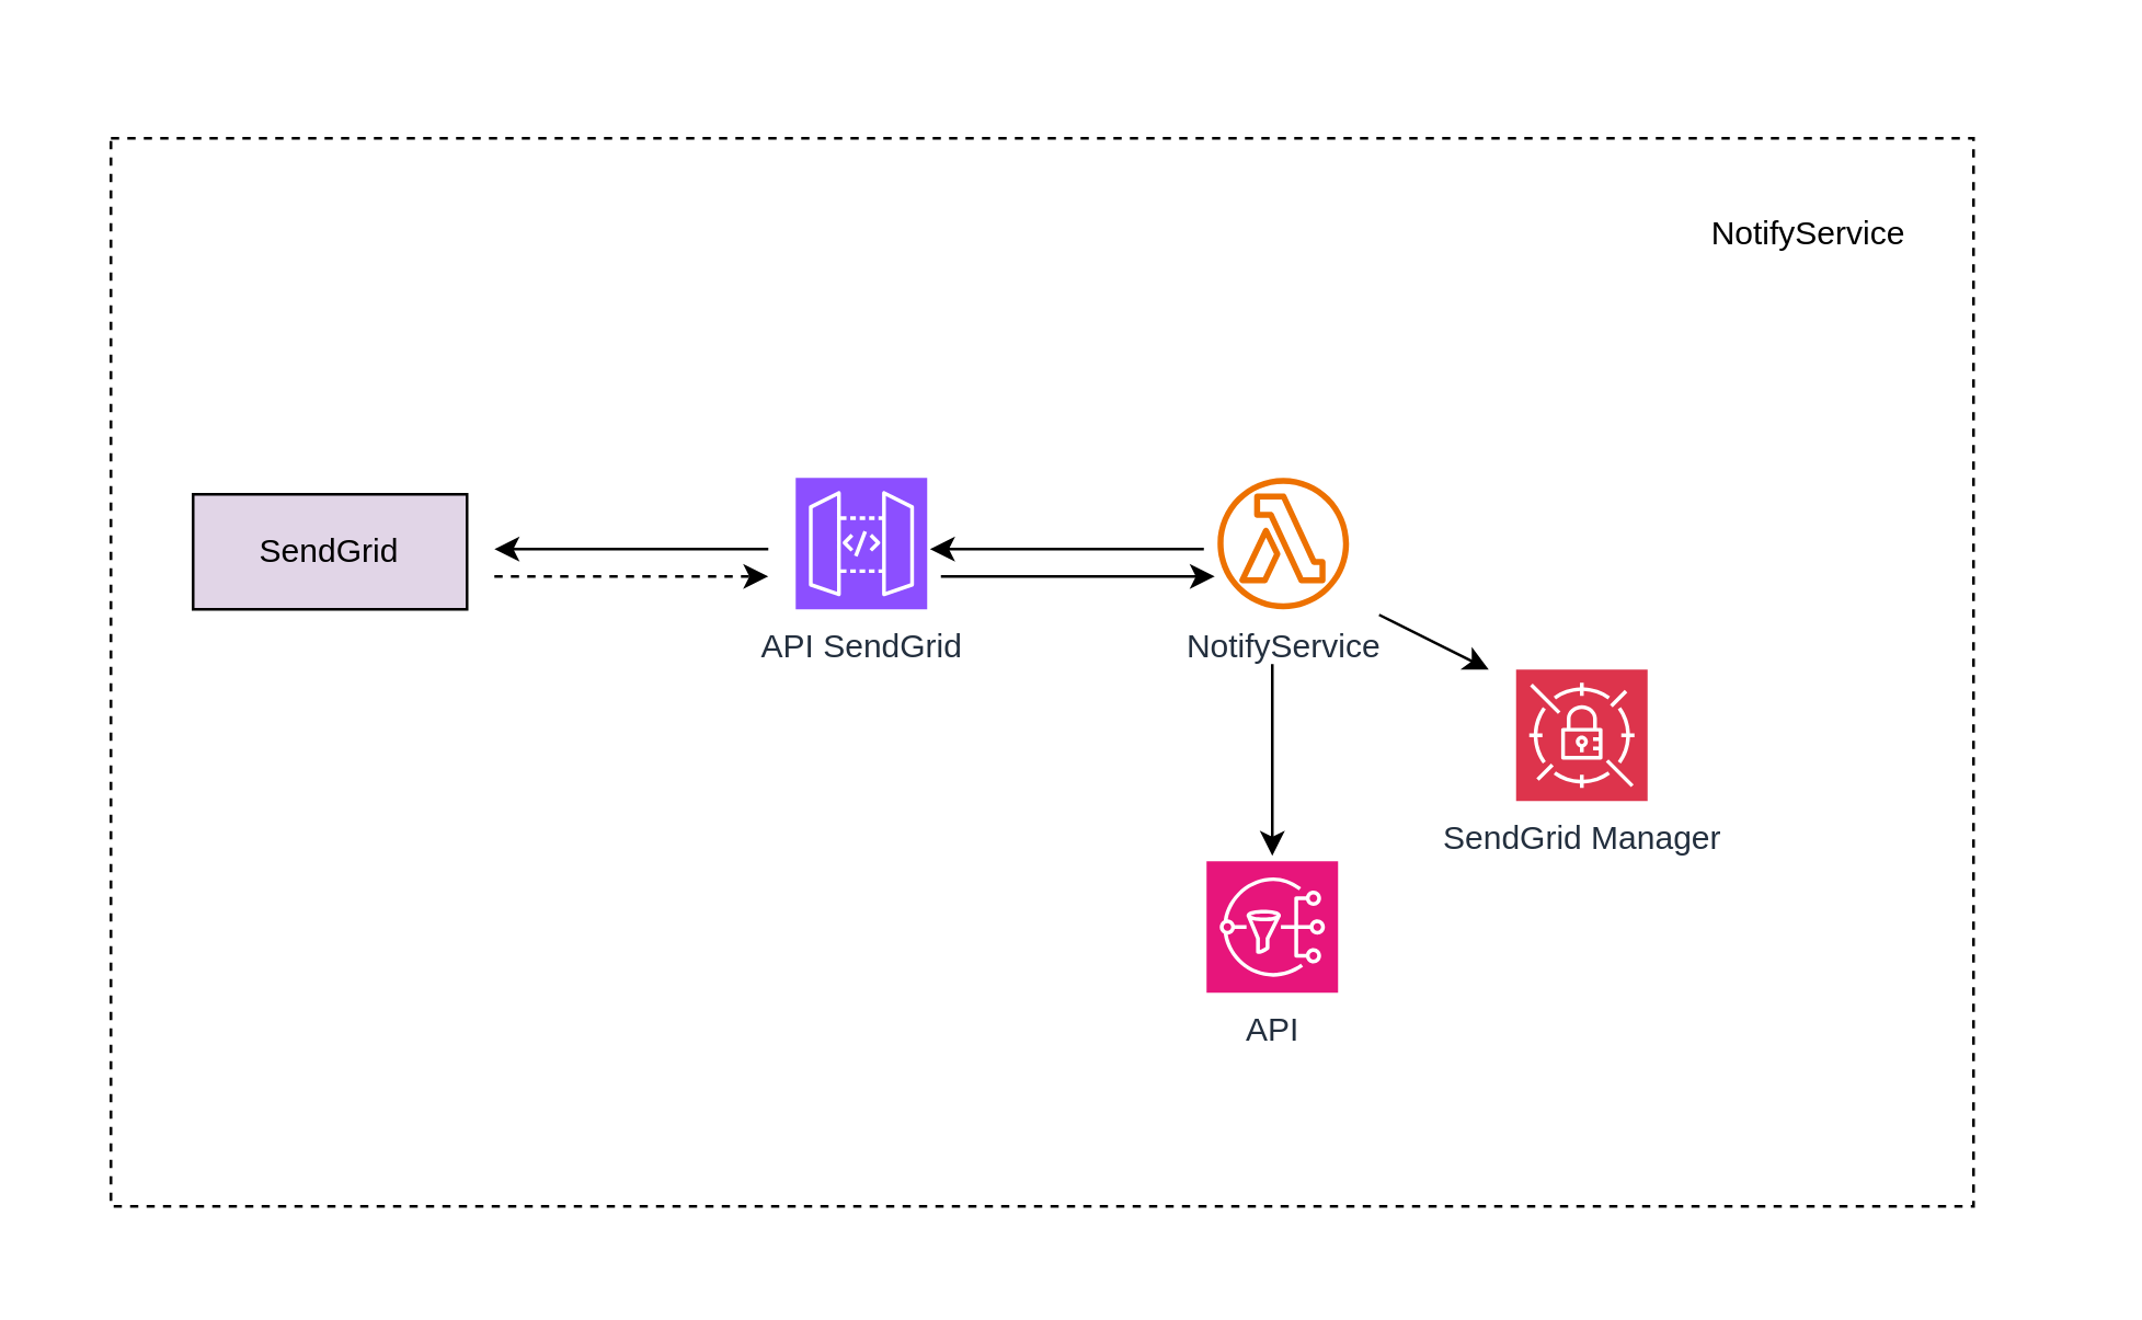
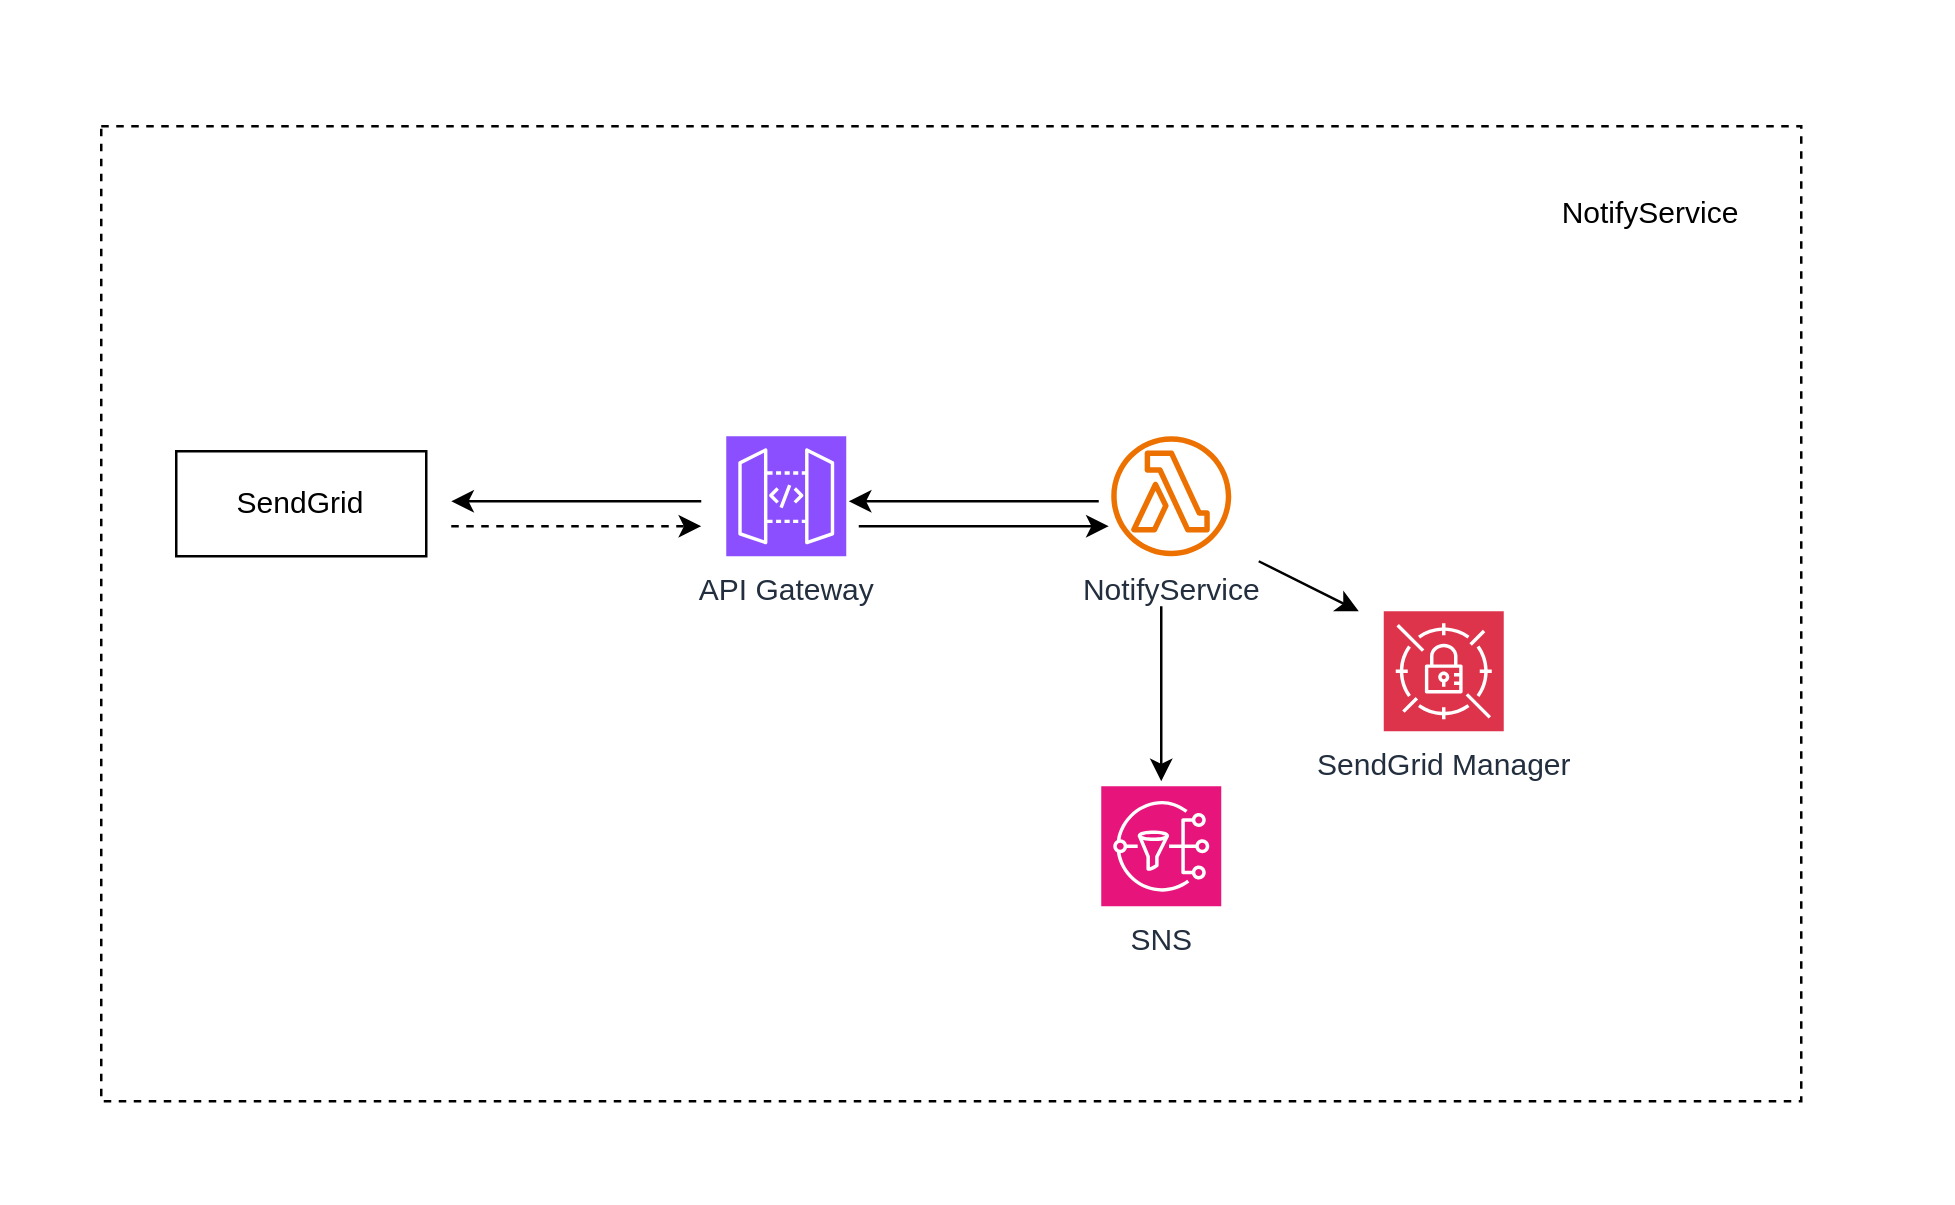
  <mxCell id="0" />
  <mxCell id="1" parent="0" />
  <mxCell id="2" value="" style="rounded=0;whiteSpace=wrap;html=1;strokeColor=none;" parent="1" vertex="1"><mxGeometry x="20" y="20" width="740" height="440" as="geometry" /></mxCell>
  <mxCell id="3" value="" style="rounded=0;whiteSpace=wrap;html=1;fillColor=none;dashed=1;" parent="1" vertex="1"><mxGeometry x="40" y="50" width="680" height="390" as="geometry" /></mxCell>
  <mxCell id="4" value="NotifyService" style="sketch=0;outlineConnect=0;fontColor=#232F3E;gradientColor=none;fillColor=#ED7100;strokeColor=none;dashed=0;verticalLabelPosition=bottom;verticalAlign=top;align=center;html=1;fontSize=12;fontStyle=0;aspect=fixed;pointerEvents=1;shape=mxgraph.aws4.lambda_function;" parent="1" vertex="1"><mxGeometry x="444" y="174" width="48" height="48" as="geometry" /></mxCell>
- <mxCell id="5" value="API" style="sketch=0;points=[[0,0,0],[0.25,0,0],[0.5,0,0],[0.75,0,0],[1,0,0],[0,1,0],[0.25,1,0],[0.5,1,0],[0.75,1,0],[1,1,0],[0,0.25,0],[0,0.5,0],[0,0.75,0],[1,0.25,0],[1,0.5,0],[1,0.75,0]];outlineConnect=0;fontColor=#232F3E;fillColor=#E7157B;strokeColor=#ffffff;dashed=0;verticalLabelPosition=bottom;verticalAlign=top;align=center;html=1;fontSize=12;fontStyle=0;aspect=fixed;shape=mxgraph.aws4.resourceIcon;resIcon=mxgraph.aws4.sns;" parent="1" vertex="1"><mxGeometry x="440" y="314" width="48" height="48" as="geometry" /></mxCell>
+ <mxCell id="5" value="SNS" style="sketch=0;points=[[0,0,0],[0.25,0,0],[0.5,0,0],[0.75,0,0],[1,0,0],[0,1,0],[0.25,1,0],[0.5,1,0],[0.75,1,0],[1,1,0],[0,0.25,0],[0,0.5,0],[0,0.75,0],[1,0.25,0],[1,0.5,0],[1,0.75,0]];outlineConnect=0;fontColor=#232F3E;fillColor=#E7157B;strokeColor=#ffffff;dashed=0;verticalLabelPosition=bottom;verticalAlign=top;align=center;html=1;fontSize=12;fontStyle=0;aspect=fixed;shape=mxgraph.aws4.resourceIcon;resIcon=mxgraph.aws4.sns;" parent="1" vertex="1"><mxGeometry x="440" y="314" width="48" height="48" as="geometry" /></mxCell>
  <mxCell id="6" value="" style="endArrow=classic;html=1;rounded=0;" parent="1" edge="1"><mxGeometry width="50" height="50" relative="1" as="geometry"><mxPoint x="464" y="242" as="sourcePoint" /><mxPoint x="464" y="312" as="targetPoint" /></mxGeometry></mxCell>
  <mxCell id="7" value="" style="endArrow=classic;html=1;rounded=0;" parent="1" edge="1"><mxGeometry width="50" height="50" relative="1" as="geometry"><mxPoint x="280" y="200" as="sourcePoint" /><mxPoint x="180" y="200" as="targetPoint" /></mxGeometry></mxCell>
- <mxCell id="8" value="SendGrid" style="rounded=0;whiteSpace=wrap;html=1;fillColor=#e1d5e7;" parent="1" vertex="1"><mxGeometry x="70" y="180" width="100" height="42" as="geometry" /></mxCell>
+ <mxCell id="8" value="SendGrid" style="rounded=0;whiteSpace=wrap;html=1;" parent="1" vertex="1"><mxGeometry x="70" y="180" width="100" height="42" as="geometry" /></mxCell>
  <mxCell id="9" value="" style="endArrow=classic;html=1;rounded=0;dashed=1;" parent="1" edge="1"><mxGeometry width="50" height="50" relative="1" as="geometry"><mxPoint x="180" y="210" as="sourcePoint" /><mxPoint x="280" y="210" as="targetPoint" /></mxGeometry></mxCell>
  <mxCell id="10" value="NotifyService" style="text;html=1;align=center;verticalAlign=middle;whiteSpace=wrap;rounded=0;" parent="1" vertex="1"><mxGeometry x="630" y="70" width="60" height="30" as="geometry" /></mxCell>
- <mxCell id="11" value="API SendGrid" style="sketch=0;points=[[0,0,0],[0.25,0,0],[0.5,0,0],[0.75,0,0],[1,0,0],[0,1,0],[0.25,1,0],[0.5,1,0],[0.75,1,0],[1,1,0],[0,0.25,0],[0,0.5,0],[0,0.75,0],[1,0.25,0],[1,0.5,0],[1,0.75,0]];outlineConnect=0;fontColor=#232F3E;fillColor=#8C4FFF;strokeColor=#ffffff;dashed=0;verticalLabelPosition=bottom;verticalAlign=top;align=center;html=1;fontSize=12;fontStyle=0;aspect=fixed;shape=mxgraph.aws4.resourceIcon;resIcon=mxgraph.aws4.api_gateway;" parent="1" vertex="1"><mxGeometry x="290" y="174" width="48" height="48" as="geometry" /></mxCell>
+ <mxCell id="11" value="API Gateway" style="sketch=0;points=[[0,0,0],[0.25,0,0],[0.5,0,0],[0.75,0,0],[1,0,0],[0,1,0],[0.25,1,0],[0.5,1,0],[0.75,1,0],[1,1,0],[0,0.25,0],[0,0.5,0],[0,0.75,0],[1,0.25,0],[1,0.5,0],[1,0.75,0]];outlineConnect=0;fontColor=#232F3E;fillColor=#8C4FFF;strokeColor=#ffffff;dashed=0;verticalLabelPosition=bottom;verticalAlign=top;align=center;html=1;fontSize=12;fontStyle=0;aspect=fixed;shape=mxgraph.aws4.resourceIcon;resIcon=mxgraph.aws4.api_gateway;" parent="1" vertex="1"><mxGeometry x="290" y="174" width="48" height="48" as="geometry" /></mxCell>
  <mxCell id="12" value="SendGrid Manager" style="sketch=0;points=[[0,0,0],[0.25,0,0],[0.5,0,0],[0.75,0,0],[1,0,0],[0,1,0],[0.25,1,0],[0.5,1,0],[0.75,1,0],[1,1,0],[0,0.25,0],[0,0.5,0],[0,0.75,0],[1,0.25,0],[1,0.5,0],[1,0.75,0]];outlineConnect=0;fontColor=#232F3E;fillColor=#DD344C;strokeColor=#ffffff;dashed=0;verticalLabelPosition=bottom;verticalAlign=top;align=center;html=1;fontSize=12;fontStyle=0;aspect=fixed;shape=mxgraph.aws4.resourceIcon;resIcon=mxgraph.aws4.secrets_manager;" parent="1" vertex="1"><mxGeometry x="553" y="244" width="48" height="48" as="geometry" /></mxCell>
  <mxCell id="13" value="" style="endArrow=classic;html=1;rounded=0;" parent="1" edge="1"><mxGeometry width="50" height="50" relative="1" as="geometry"><mxPoint x="439" y="200" as="sourcePoint" /><mxPoint x="339" y="200" as="targetPoint" /></mxGeometry></mxCell>
  <mxCell id="14" value="" style="endArrow=classic;html=1;rounded=0;" parent="1" edge="1"><mxGeometry width="50" height="50" relative="1" as="geometry"><mxPoint x="503" y="224" as="sourcePoint" /><mxPoint x="543" y="244" as="targetPoint" /></mxGeometry></mxCell>
  <mxCell id="15" value="" style="endArrow=classic;html=1;rounded=0;" edge="1" parent="1"><mxGeometry width="50" height="50" relative="1" as="geometry"><mxPoint x="343" y="210" as="sourcePoint" /><mxPoint x="443" y="210" as="targetPoint" /></mxGeometry></mxCell>
